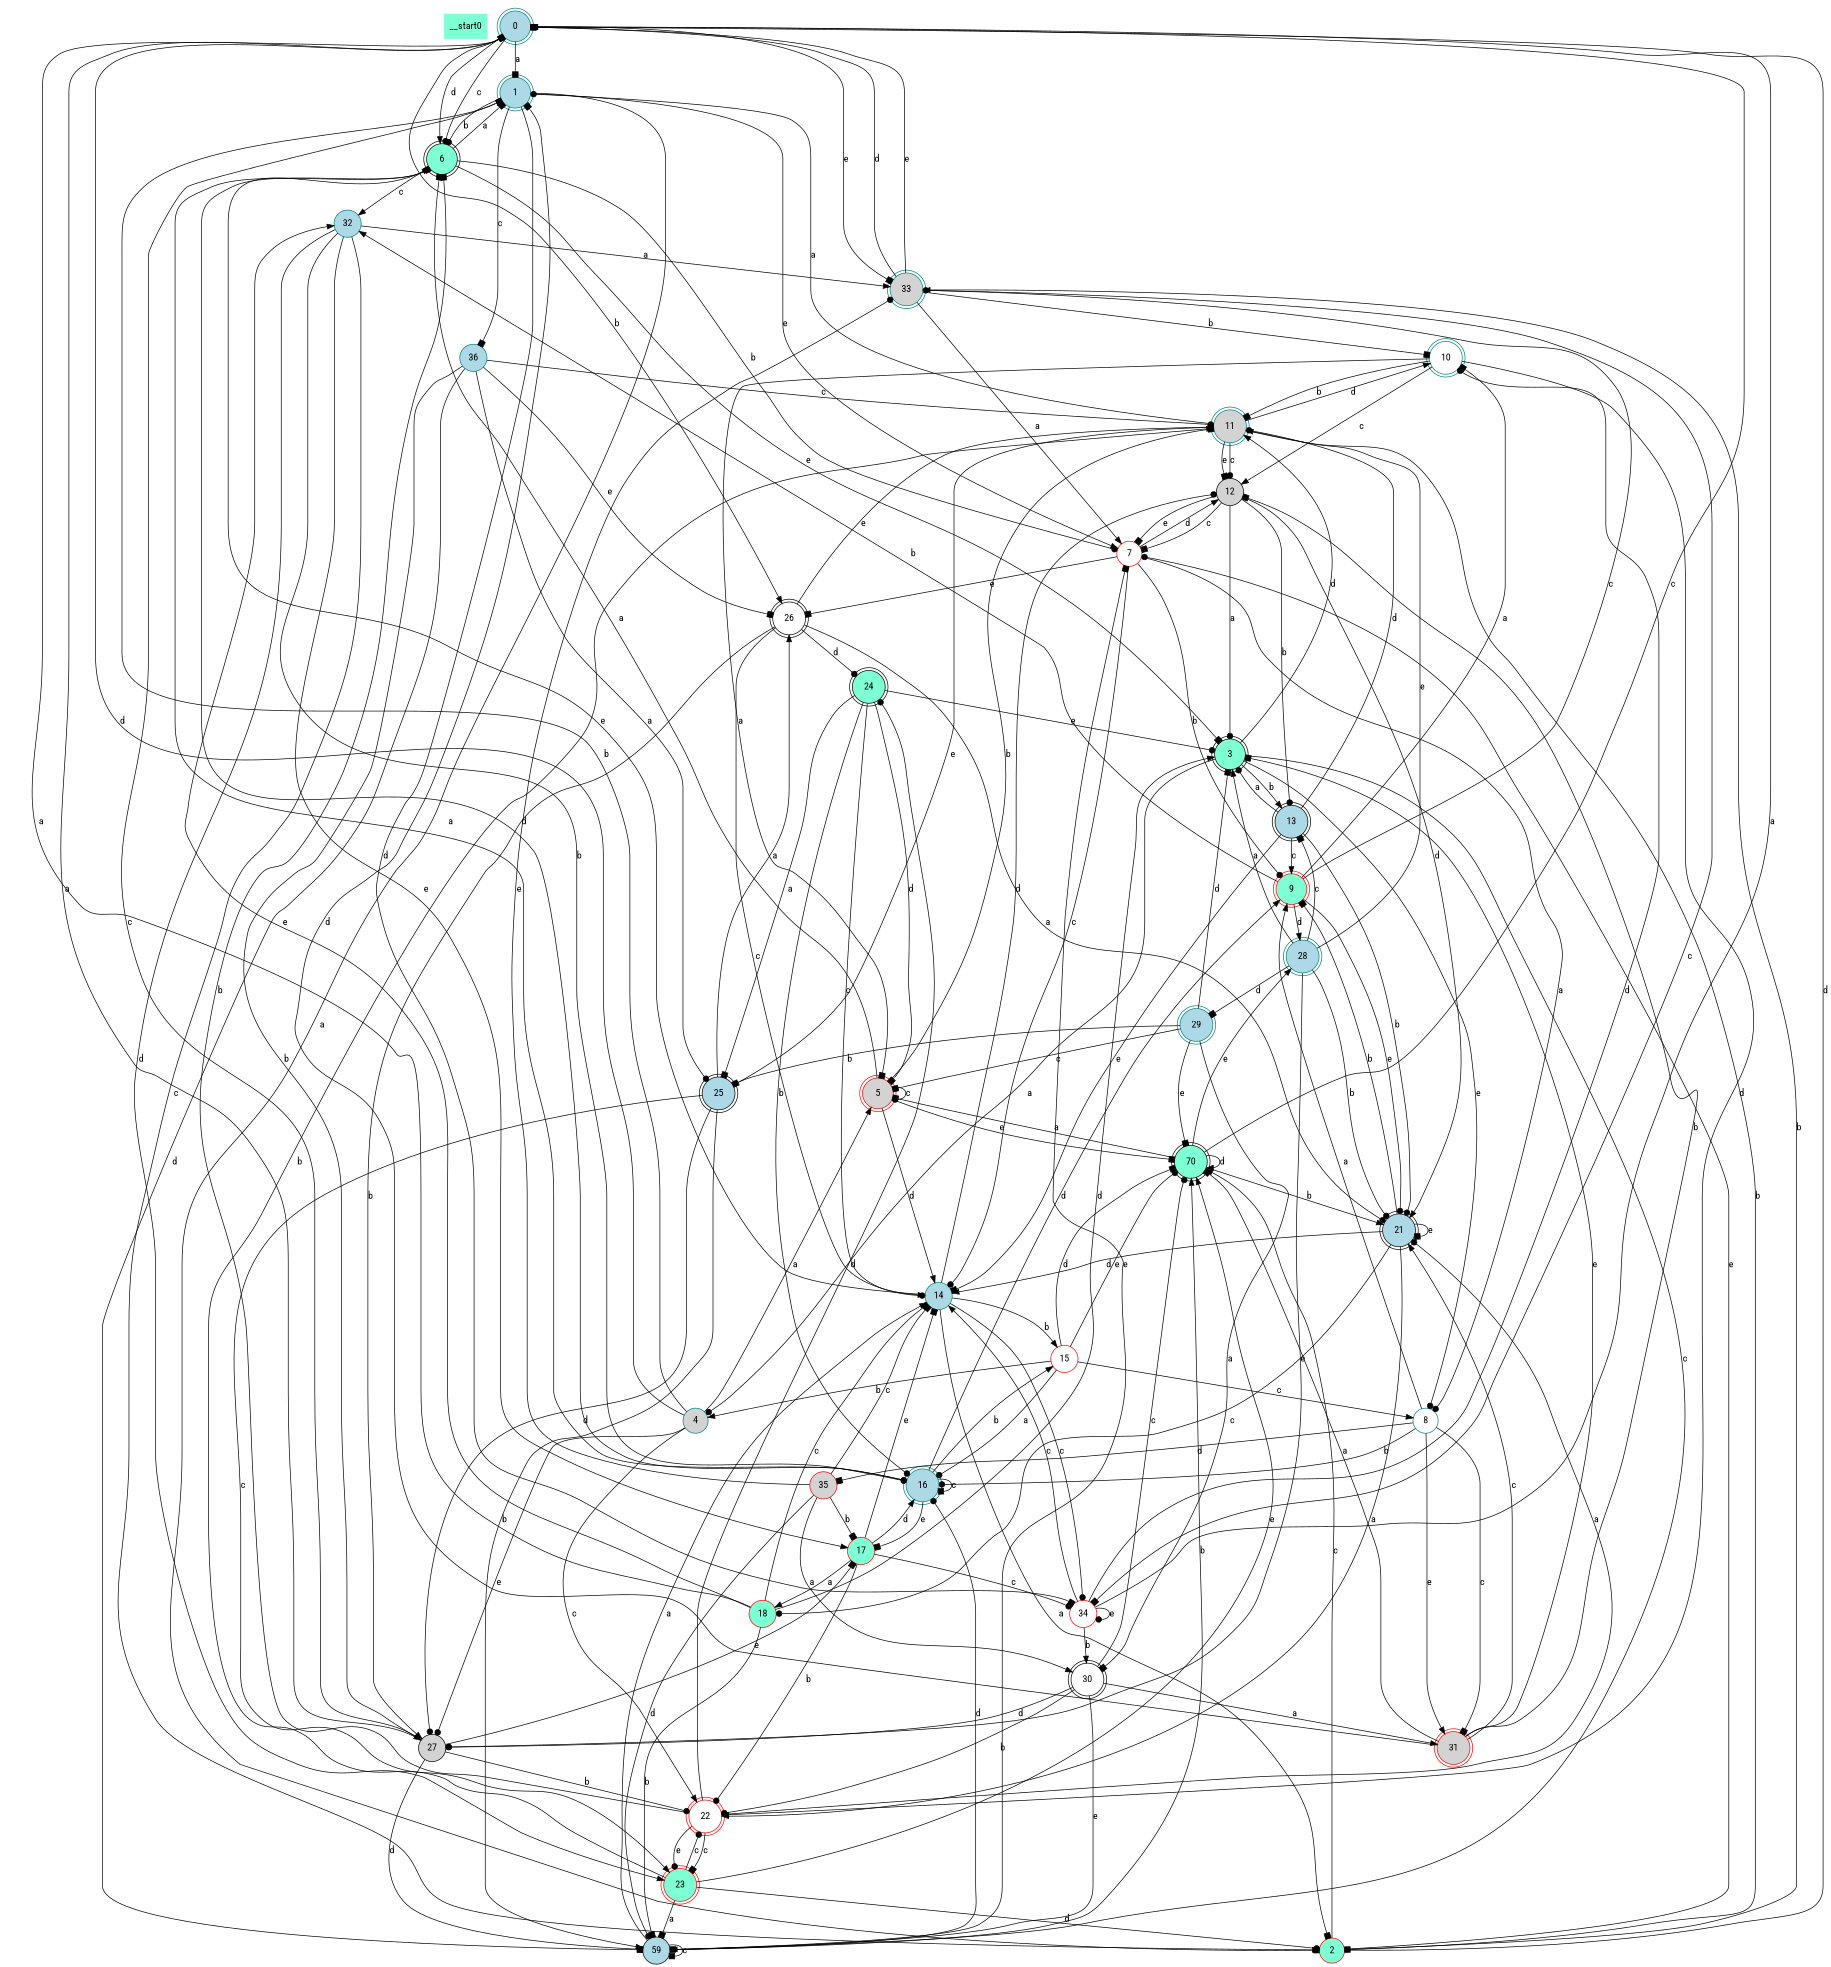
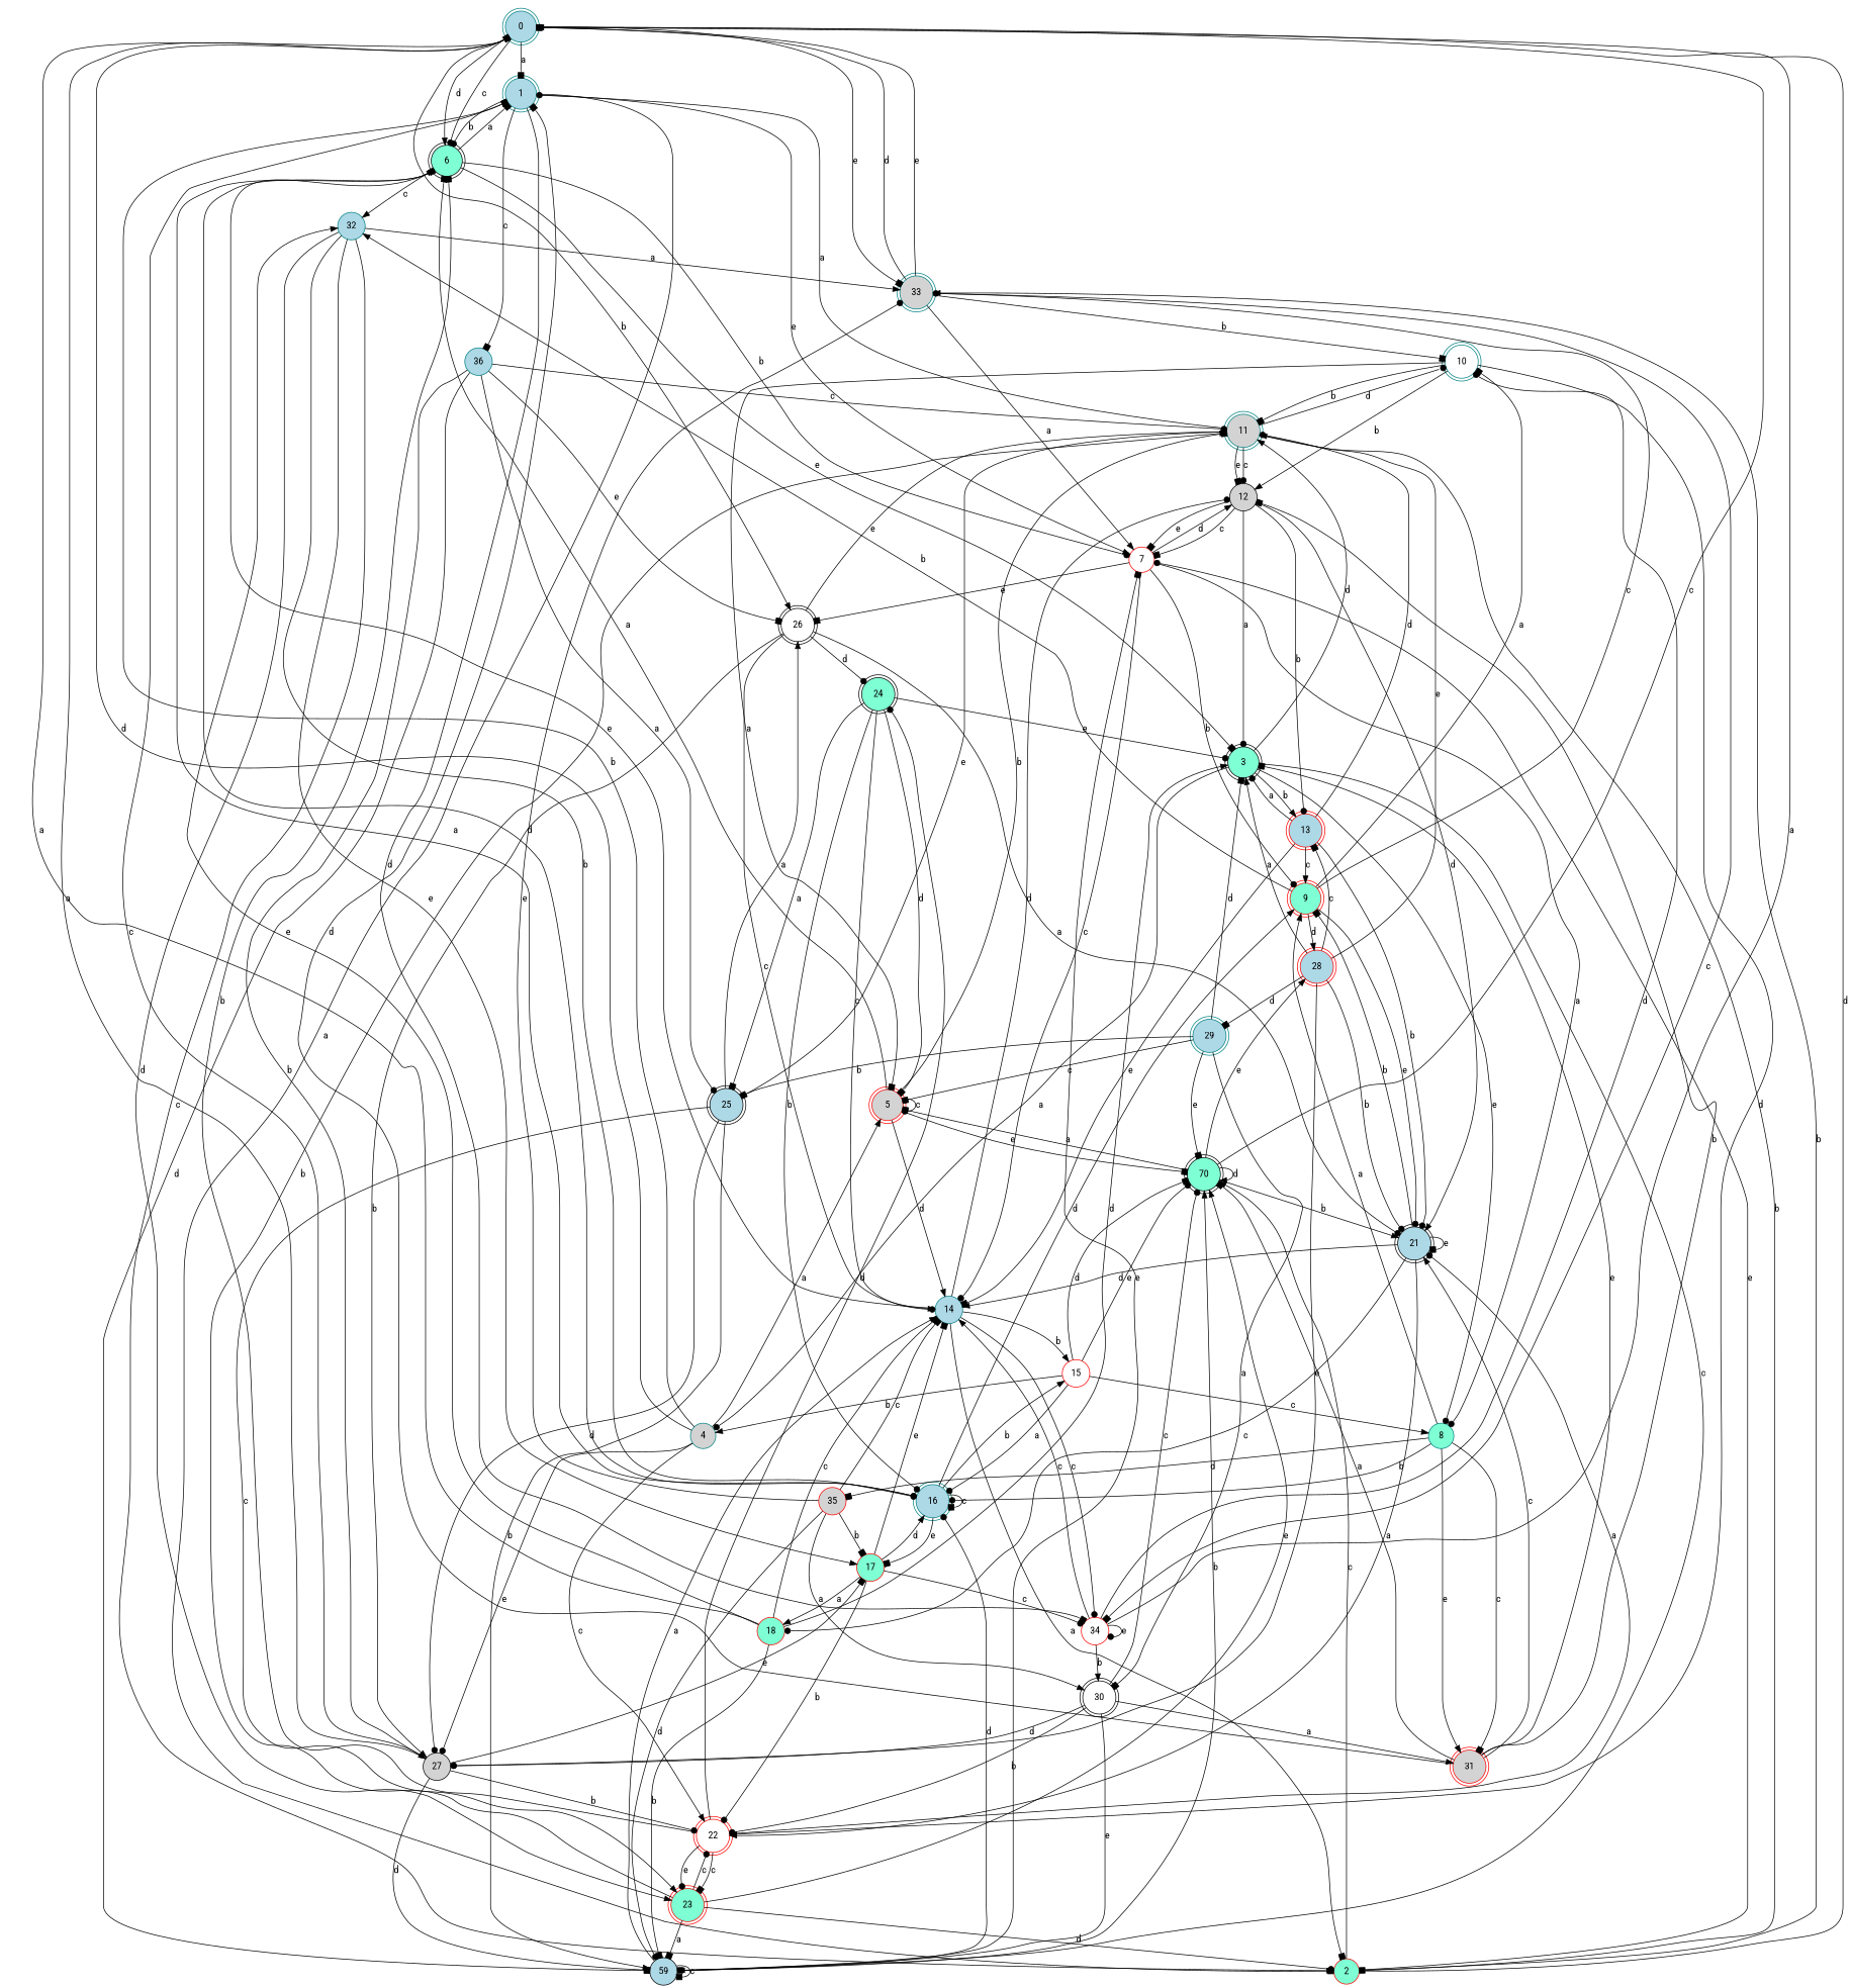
  digraph {
    fontname="Roboto Condensed"
    rankdir=TB
    node [color=teal fillcolor=lightblue fontname="Roboto Condensed" shape=doublecircle style="rounded,filled"]
    edge [arrowhead=box fontname="Roboto Condensed"]
-   __start0 [fillcolor=aquamarine shape=none style=filled]
    n2 [label=0]
    n3 [label=1]
    n4 [color=black fillcolor=aquamarine label=6]
    n5 [color=black fillcolor=white label=26]
    n6 [fillcolor=lightgrey label=33]
    n7 [color=red fillcolor=aquamarine label=2 shape=circle style=filled]
    n8 [color=red fillcolor=white label=7 shape=circle style=filled]
    n9 [color=red fillcolor=white label=34 shape=circle style=filled]
    n10 [label=36 shape=circle style=filled]
    n11 [color=black fillcolor=aquamarine label=3]
    n12 [label=16]
    n13 [label=32 shape=circle style=filled]
    n14 [fillcolor=lightgrey label=11]
    n15 [color=black fillcolor=lightgrey label=27 shape=circle style=filled]
    n16 [label=14 shape=circle style=filled]
    n17 [color=black label=21]
    n18 [color=black fillcolor=aquamarine label=24]
    n19 [fillcolor=white label=10]
    n20 [color=black fillcolor=aquamarine label=70]
-   n21 [fillcolor=white label=8 shape=circle style=filled]
+   n21 [fillcolor=aquamarine label=8 shape=circle style=filled]
    n22 [color=red fillcolor=aquamarine label=9]
    n23 [color=black fillcolor=lightgrey label=12 shape=circle style=filled]
    n24 [color=black fillcolor=white label=30]
    n25 [color=black label=59 shape=circle style=filled]
    n26 [color=black label=25]
    n27 [fillcolor=lightgrey label=4 shape=circle style=filled]
-   n28 [color=black label=13]
+   n28 [color=red label=13]
    n29 [color=red fillcolor=lightgrey label=5]
-   n30 [label=28]
+   n30 [color=red label=28]
    n31 [color=red fillcolor=white label=22]
    n32 [color=red fillcolor=lightgrey label=31]
    n33 [color=red fillcolor=lightgrey label=35 shape=circle style=filled]
    n34 [color=red fillcolor=aquamarine label=23]
    n35 [color=red fillcolor=aquamarine label=17 shape=circle style=filled]
    n36 [color=red fillcolor=white label=15 shape=circle style=filled]
    n37 [color=red fillcolor=aquamarine label=18 shape=circle style=filled]
    n38 [label=29]
    n2 -> n3 [label=a]
    n2 -> n4 [arrowhead=dot label=c]
    n2 -> n4 [arrowhead=normal label=d]
    n2 -> n5 [arrowhead=normal label=b]
    n2 -> n6 [label=e]
    n3 -> n4 [arrowhead=dot label=b]
    n3 -> n7 [label=a]
    n3 -> n8 [arrowhead=normal label=e]
    n3 -> n9 [label=d]
    n3 -> n10 [label=c]
    n4 -> n3 [label=a]
    n4 -> n8 [arrowhead=dot label=b]
    n4 -> n11 [label=e]
    n4 -> n12 [arrowhead=dot label=d]
    n4 -> n13 [arrowhead=normal label=c]
    n5 -> n14 [arrowhead=dot label=e]
    n5 -> n15 [arrowhead=normal label=b]
    n5 -> n16 [arrowhead=normal label=c]
    n5 -> n17 [arrowhead=dot label=a]
    n5 -> n18 [arrowhead=dot label=d]
    n6 -> n2 [label=d]
    n6 -> n2 [label=e]
    n6 -> n8 [arrowhead=normal label=a]
    n6 -> n9 [label=c]
    n6 -> n19 [label=b]
    n7 -> n2 [arrowhead=normal label=d]
    n7 -> n6 [arrowhead=normal label=b]
    n7 -> n8 [arrowhead=dot label=e]
    n7 -> n20 [arrowhead=normal label=c]
    n8 -> n5 [label=e]
    n8 -> n16 [arrowhead=dot label=c]
    n8 -> n21 [arrowhead=dot label=a]
    n8 -> n22 [arrowhead=dot label=b]
    n8 -> n23 [arrowhead=normal label=d]
    n9 -> n2 [arrowhead=normal label=a]
    n9 -> n9 [arrowhead=dot label=e]
    n9 -> n16 [arrowhead=normal label=c]
    n9 -> n19 [arrowhead=dot label=d]
    n9 -> n24 [arrowhead=normal label=b]
    n10 -> n5 [label=e]
    n10 -> n14 [arrowhead=dot label=c]
    n10 -> n15 [arrowhead=normal label=b]
    n10 -> n25 [label=d]
    n10 -> n26 [arrowhead=dot label=a]
    n11 -> n14 [arrowhead=normal label=d]
    n11 -> n21 [arrowhead=dot label=e]
    n11 -> n25 [arrowhead=normal label=c]
    n11 -> n27 [arrowhead=dot label=a]
    n11 -> n28 [arrowhead=normal label=b]
    n12 -> n4 [label=a]
    n12 -> n12 [label=c]
    n12 -> n22 [arrowhead=normal label=d]
    n12 -> n35 [label=e]
    n12 -> n36 [arrowhead=normal label=b]
    n13 -> n6 [arrowhead=normal label=a]
    n13 -> n7 [arrowhead=normal label=c]
    n13 -> n12 [arrowhead=dot label=b]
    n13 -> n34 [arrowhead=normal label=d]
    n13 -> n35 [arrowhead=normal label=e]
    n14 -> n3 [arrowhead=dot label=a]
    n14 -> n7 [label=b]
-   n14 -> n19 [arrowhead=normal label=d]
+   n14 -> n19 [arrowhead=dot label=d]
    n14 -> n23 [arrowhead=dot label=c]
    n14 -> n23 [label=e]
    n15 -> n2 [label=a]
    n15 -> n3 [label=c]
    n15 -> n25 [label=d]
    n15 -> n31 [arrowhead=dot label=b]
    n15 -> n35 [label=e]
    n16 -> n4 [arrowhead=normal label=e]
    n16 -> n7 [label=a]
    n16 -> n9 [arrowhead=dot label=c]
    n16 -> n23 [arrowhead=dot label=d]
    n16 -> n36 [arrowhead=normal label=b]
    n17 -> n16 [arrowhead=normal label=d]
    n17 -> n17 [label=e]
    n17 -> n22 [label=b]
    n17 -> n31 [arrowhead=normal label=a]
    n17 -> n37 [arrowhead=dot label=c]
    n18 -> n11 [arrowhead=dot label=e]
    n18 -> n12 [arrowhead=dot label=b]
    n18 -> n16 [arrowhead=dot label=c]
    n18 -> n26 [label=a]
    n18 -> n29 [label=d]
    n19 -> n14 [label=b]
-   n19 -> n23 [arrowhead=normal label=c]
+   n19 -> n23 [arrowhead=normal label=b]
    n19 -> n29 [label=a]
    n19 -> n31 [arrowhead=normal label=d]
    n20 -> n2 [arrowhead=dot label=c]
    n20 -> n17 [arrowhead=normal label=b]
    n20 -> n20 [arrowhead=normal label=d]
    n20 -> n29 [label=a]
    n20 -> n30 [arrowhead=normal label=e]
    n21 -> n12 [arrowhead=dot label=b]
    n21 -> n22 [arrowhead=normal label=a]
    n21 -> n32 [label=c]
    n21 -> n32 [arrowhead=normal label=e]
    n21 -> n33 [label=d]
    n22 -> n6 [arrowhead=dot label=c]
    n22 -> n13 [arrowhead=normal label=b]
    n22 -> n17 [arrowhead=dot label=e]
    n22 -> n19 [label=a]
    n22 -> n30 [arrowhead=normal label=d]
    n23 -> n8 [label=c]
    n23 -> n8 [label=e]
    n23 -> n11 [arrowhead=dot label=a]
    n23 -> n17 [arrowhead=normal label=d]
    n23 -> n28 [arrowhead=dot label=b]
    n24 -> n15 [arrowhead=dot label=d]
    n24 -> n20 [arrowhead=dot label=c]
    n24 -> n25 [label=e]
    n24 -> n31 [arrowhead=dot label=b]
    n24 -> n32 [arrowhead=normal label=a]
    n25 -> n8 [label=e]
    n25 -> n12 [arrowhead=dot label=d]
    n25 -> n16 [arrowhead=normal label=a]
    n25 -> n20 [arrowhead=normal label=b]
    n25 -> n25 [label=c]
    n26 -> n5 [arrowhead=normal label=a]
    n26 -> n14 [label=e]
    n26 -> n15 [arrowhead=dot label=d]
    n26 -> n25 [arrowhead=normal label=b]
    n26 -> n34 [arrowhead=normal label=c]
    n27 -> n2 [arrowhead=dot label=d]
    n27 -> n3 [label=b]
    n27 -> n15 [arrowhead=dot label=e]
    n27 -> n29 [arrowhead=normal label=a]
    n27 -> n31 [arrowhead=normal label=c]
    n28 -> n11 [arrowhead=dot label=a]
    n28 -> n14 [arrowhead=dot label=d]
    n28 -> n16 [label=e]
    n28 -> n17 [arrowhead=dot label=b]
    n28 -> n22 [arrowhead=normal label=c]
    n29 -> n4 [label=a]
    n29 -> n14 [label=b]
    n29 -> n16 [arrowhead=normal label=d]
    n29 -> n20 [label=e]
    n29 -> n29 [arrowhead=dot label=c]
    n30 -> n11 [arrowhead=normal label=a]
    n30 -> n14 [arrowhead=normal label=e]
    n30 -> n15 [arrowhead=dot label=e]
    n30 -> n17 [arrowhead=dot label=b]
    n30 -> n28 [label=c]
    n30 -> n38 [label=d]
    n31 -> n4 [label=b]
    n31 -> n17 [arrowhead=dot label=a]
    n31 -> n18 [arrowhead=dot label=d]
    n31 -> n34 [label=c]
    n31 -> n34 [arrowhead=dot label=e]
    n32 -> n3 [label=d]
    n32 -> n11 [label=e]
    n32 -> n17 [arrowhead=normal label=c]
    n32 -> n20 [label=a]
    n32 -> n23 [label=b]
    n33 -> n6 [arrowhead=dot label=e]
    n33 -> n16 [label=c]
    n33 -> n24 [arrowhead=normal label=a]
    n33 -> n25 [arrowhead=dot label=d]
    n33 -> n35 [label=b]
    n34 -> n7 [arrowhead=dot label=d]
    n34 -> n14 [arrowhead=normal label=b]
    n34 -> n20 [arrowhead=normal label=e]
    n34 -> n25 [label=a]
    n34 -> n31 [arrowhead=dot label=c]
    n35 -> n9 [arrowhead=dot label=c]
    n35 -> n12 [arrowhead=normal label=d]
    n35 -> n16 [label=e]
    n35 -> n31 [arrowhead=dot label=b]
    n35 -> n37 [arrowhead=normal label=a]
    n36 -> n12 [arrowhead=dot label=a]
    n36 -> n20 [label=d]
    n36 -> n20 [arrowhead=dot label=e]
    n36 -> n21 [arrowhead=normal label=c]
    n36 -> n27 [arrowhead=normal label=b]
    n37 -> n2 [label=a]
    n37 -> n11 [arrowhead=normal label=d]
    n37 -> n13 [arrowhead=normal label=e]
    n37 -> n16 [label=c]
    n37 -> n25 [label=b]
    n38 -> n11 [label=d]
    n38 -> n20 [label=e]
    n38 -> n24 [label=a]
    n38 -> n26 [label=b]
    n38 -> n29 [label=c]
  }
